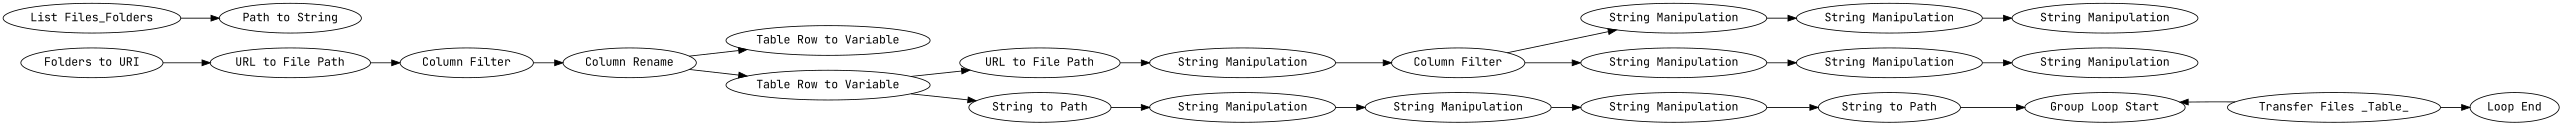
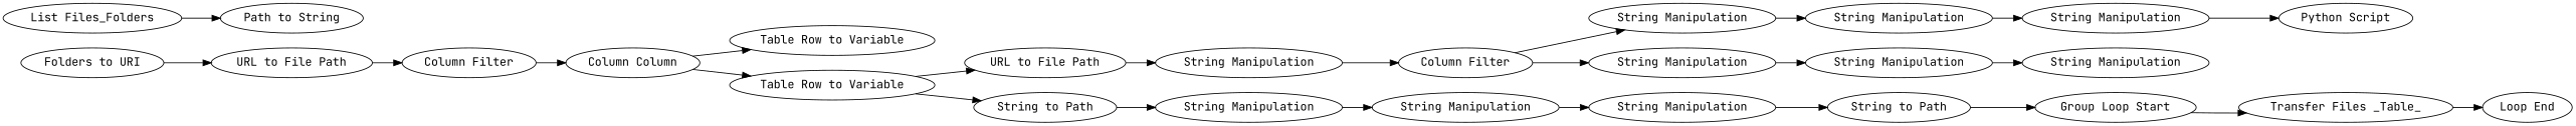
  digraph {
    fontname="JetBrains Mono"
    rankdir=LR
    node [fontname="JetBrains Mono"]
    edge [fontname="JetBrains Mono"]
    n1 [label="Table Row to Variable"]
    n2 [label="URL to File Path"]
    n3 [label="String Manipulation"]
    n4 [label="String to Path"]
    n5 [label="String Manipulation"]
    n6 [label="String Manipulation"]
+   n7 [label="Python Script"]
    n8 [label="Column Filter"]
    n9 [label="String Manipulation"]
    n10 [label="String Manipulation"]
    n11 [label="Column Filter"]
-   n12 [label="Column Rename"]
+   n12 [label="Column Column"]
    n13 [label="Table Row to Variable"]
    n14 [label="String Manipulation"]
    n15 [label="String Manipulation"]
    n16 [label="URL to File Path"]
    n17 [label="String to Path"]
    n18 [label="Group Loop Start"]
    n19 [label="Transfer Files _Table_"]
    n20 [label="Loop End"]
    n21 [label="Path to String"]
    n22 [label="Folders to URI"]
    n23 [label="String Manipulation"]
    n24 [label="String Manipulation"]
    n25 [label="String Manipulation"]
    n26 [label="List Files_Folders"]
    n2 -> n3
    n3 -> n8
    n4 -> n5
    n5 -> n23
+   n6 -> n7
    n8 -> n9
    n8 -> n10
    n9 -> n14
    n10 -> n15
    n11 -> n12
    n12 -> n1
    n12 -> n13
    n13 -> n2
    n13 -> n4
    n14 -> n6
    n15 -> n24
    n16 -> n11
    n17 -> n18
-   n19 -> n18
+   n18 -> n19
    n19 -> n20
    n22 -> n16
    n23 -> n25
    n25 -> n17
    n26 -> n21
  }
